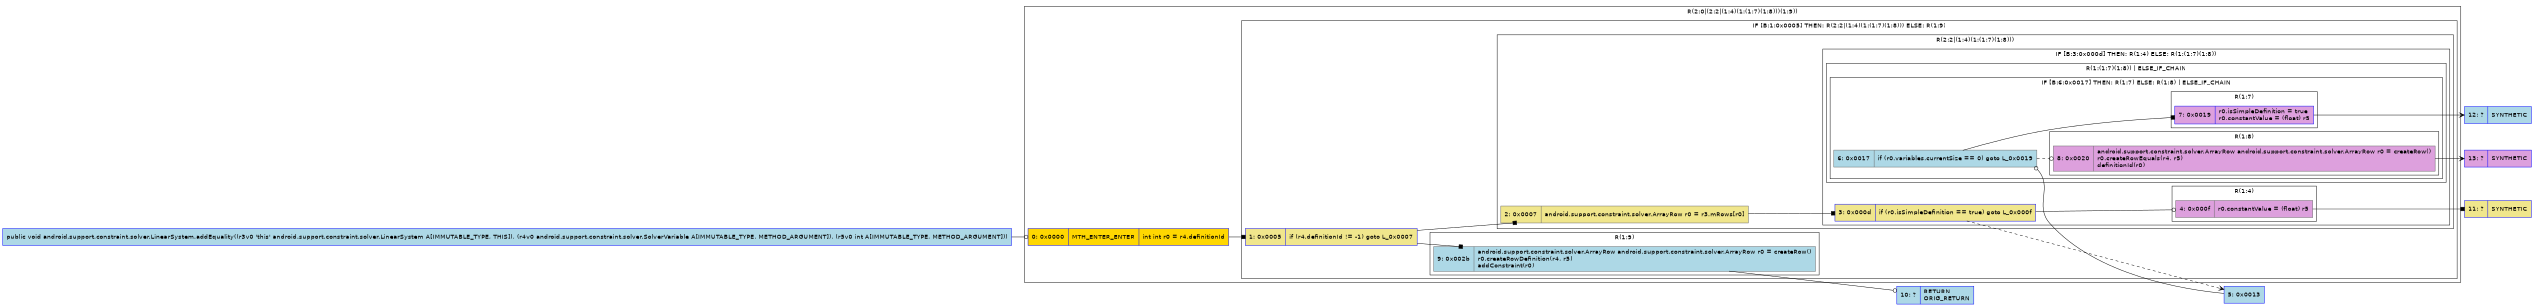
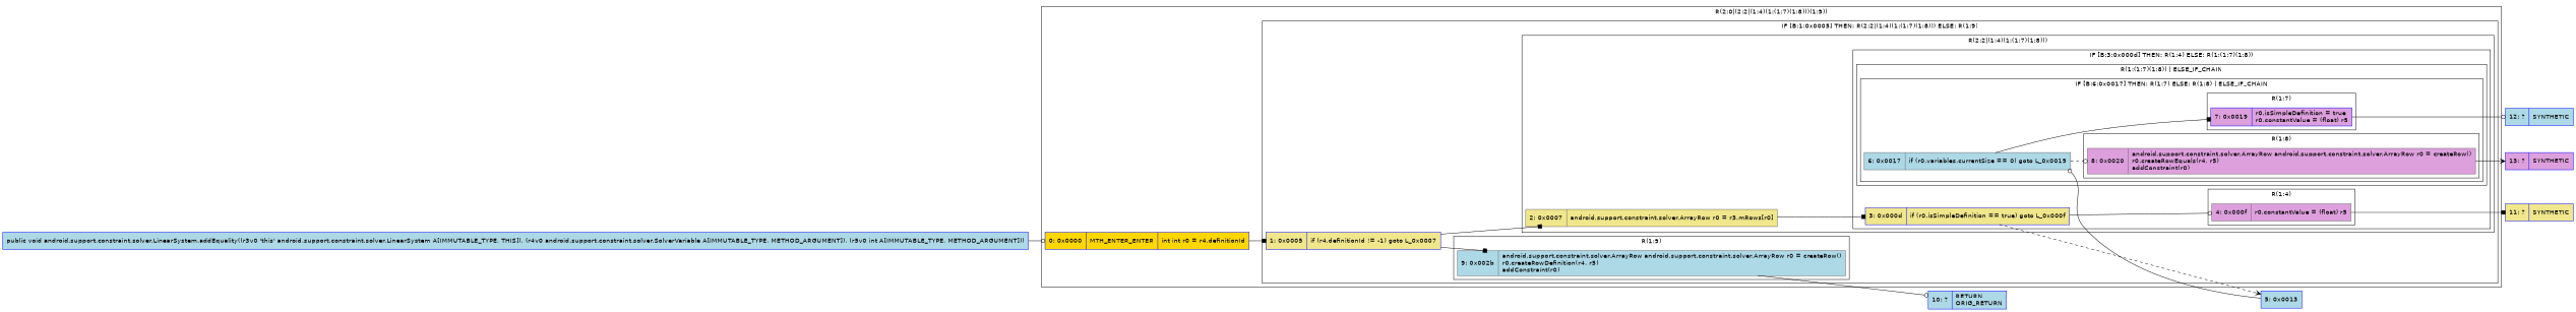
  digraph {
    fontname="DejaVu Sans"
    rankdir=LR
    node [color=blue fillcolor=lightblue fontname="DejaVu Sans" shape=record style=filled]
    edge [arrowhead=box fontname="DejaVu Sans"]
    n1 [color=gray40 fillcolor=plum label="{4\:\ 0x000f|r0.constantValue = (float) r5\l}"]
    n2 [fillcolor=plum label="{7\:\ 0x0019|r0.isSimpleDefinition = true\lr0.constantValue = (float) r5\l}"]
-   n3 [color=gray40 fillcolor=plum label="{8\:\ 0x0020|android.support.constraint.solver.ArrayRow android.support.constraint.solver.ArrayRow r0 = createRow()\lr0.createRowEquals(r4, r5)\ldefinitionId(r0)\l}"]
+   n3 [color=gray40 fillcolor=plum label="{8\:\ 0x0020|android.support.constraint.solver.ArrayRow android.support.constraint.solver.ArrayRow r0 = createRow()\lr0.createRowEquals(r4, r5)\laddConstraint(r0)\l}"]
    n4 [color=gray40 label="{6\:\ 0x0017|if (r0.variables.currentSize == 0) goto L_0x0019\l}"]
    n5 [fillcolor=khaki label="{3\:\ 0x000d|if (r0.isSimpleDefinition == true) goto L_0x000f\l}"]
    n6 [color=gray40 fillcolor=khaki label="{2\:\ 0x0007|android.support.constraint.solver.ArrayRow r0 = r3.mRows[r0]\l}"]
    n7 [color=gray40 label="{9\:\ 0x002b|android.support.constraint.solver.ArrayRow android.support.constraint.solver.ArrayRow r0 = createRow()\lr0.createRowDefinition(r4, r5)\laddConstraint(r0)\l}"]
    n8 [fillcolor=khaki label="{1\:\ 0x0005|if (r4.definitionId != \-1) goto L_0x0007\l}"]
    n9 [fillcolor=gold label="{0\:\ 0x0000|MTH_ENTER_ENTER\l|int int r0 = r4.definitionId\l}"]
    n10 [fillcolor=khaki label="{11\:\ ?|SYNTHETIC\l}"]
    n11 [label="{12\:\ ?|SYNTHETIC\l}"]
    n12 [fillcolor=plum label="{13\:\ ?|SYNTHETIC\l}"]
    n13 [label="{5\:\ 0x0013}"]
    n14 [label="{10\:\ ?|RETURN\lORIG_RETURN\l}"]
    n15 [label="{public void android.support.constraint.solver.LinearSystem.addEquality((r3v0 'this' android.support.constraint.solver.LinearSystem A[IMMUTABLE_TYPE, THIS]), (r4v0 android.support.constraint.solver.SolverVariable A[IMMUTABLE_TYPE, METHOD_ARGUMENT]), (r5v0 int A[IMMUTABLE_TYPE, METHOD_ARGUMENT])) }"]
    subgraph cluster_1 {
      label="R(2:0|(2:2|(1:4)(1:(1:7)(1:8)))(1:9))"
      n9
      subgraph cluster_2 {
        label="IF [B:1:0x0005] THEN: R(2:2|(1:4)(1:(1:7)(1:8))) ELSE: R(1:9)"
        n8
        subgraph cluster_3 {
          label="R(2:2|(1:4)(1:(1:7)(1:8)))"
          n6
          subgraph cluster_4 {
            label="IF [B:3:0x000d] THEN: R(1:4) ELSE: R(1:(1:7)(1:8))"
            n5
            subgraph cluster_5 {
              label="R(1:4)"
              n1
            }
            subgraph cluster_6 {
              label="R(1:(1:7)(1:8)) | ELSE_IF_CHAIN\l"
              subgraph cluster_7 {
                label="IF [B:6:0x0017] THEN: R(1:7) ELSE: R(1:8) | ELSE_IF_CHAIN\l"
                n4
                subgraph cluster_8 {
                  label="R(1:7)"
                  n2
                }
                subgraph cluster_9 {
                  label="R(1:8)"
                  n3
                }
              }
            }
          }
        }
        subgraph cluster_10 {
          label="R(1:9)"
          n7
        }
      }
    }
    n1 -> n10
-   n2 -> n11 [arrowhead=vee]
+   n2 -> n11 [arrowhead=odot]
    n3 -> n12 [arrowhead=vee]
    n4 -> n2
    n4 -> n3 [arrowhead=odot style=dashed]
    n5 -> n1 [arrowhead=odot]
    n5 -> n13 [arrowhead=vee style=dashed]
    n6 -> n5
    n7 -> n14 [arrowhead=odot]
    n8 -> n6
    n8 -> n7 [style=solid]
    n9 -> n8
    n13 -> n4 [arrowhead=odot]
    n15 -> n9 [arrowhead=odot]
  }
